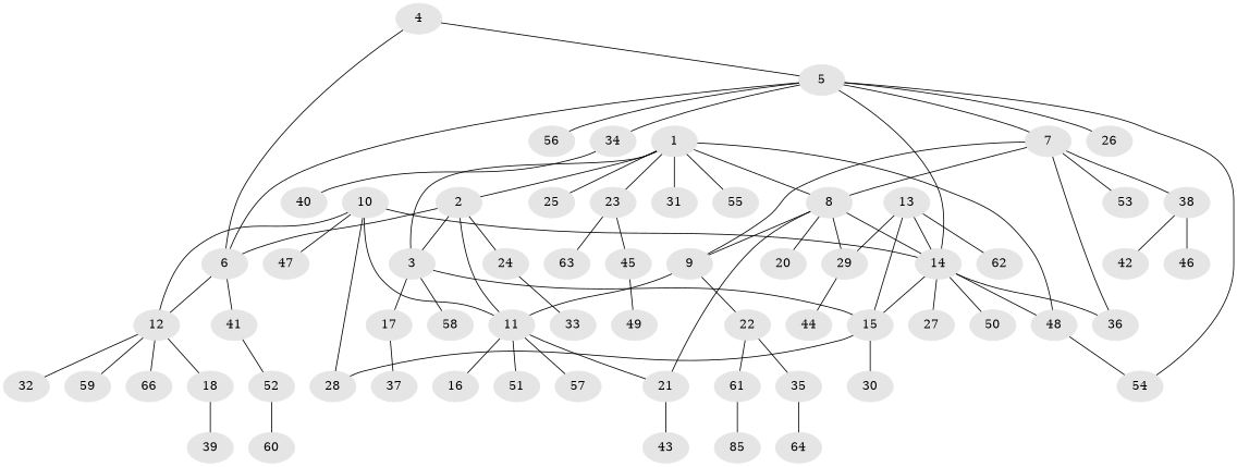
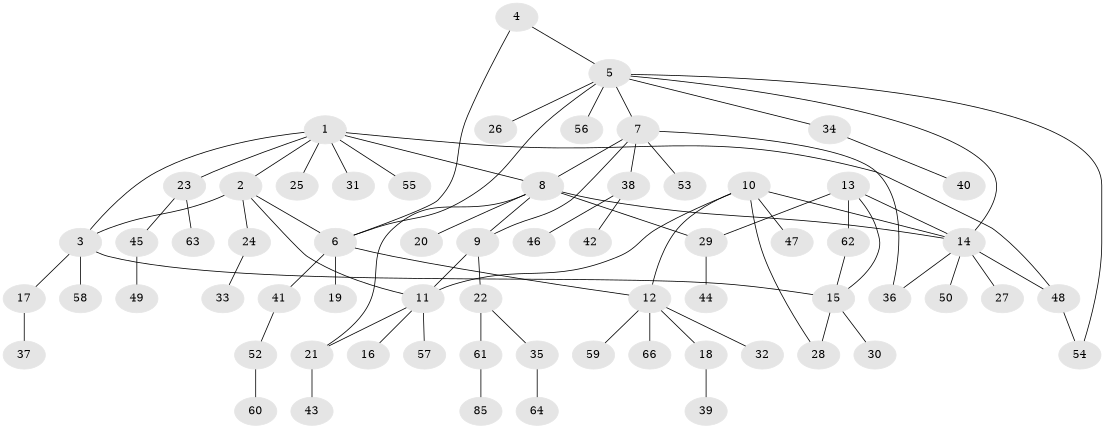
  graph {
    node [color=gray90 style=filled]
    1
    2
    3
    8
    23
    25
    31
    48
    55
    6
    11
    24
    15
    17
    58
    14
    9
    20
    21
    29
    45
    63
    54
    12
+   19
    41
    16
-   51
    57
    33
    28
    30
    37
    4
    5
    7
    26
    34
    56
    36
    38
    53
    27
    50
    40
    18
    32
    59
    66
    52
    22
    42
    46
    43
    44
    35
    61
    10
    47
    39
    13
    62
    64
    n64 [label=85]
    49
    60
    1 -- 2
    1 -- 3
    1 -- 8
    1 -- 23
    1 -- 25
    1 -- 31
    1 -- 48
    1 -- 55
    2 -- 3
    2 -- 6
    2 -- 11
    2 -- 24
    3 -- 15
    3 -- 17
    3 -- 58
    8 -- 14
    8 -- 9
    8 -- 20
    8 -- 21
    8 -- 29
    23 -- 45
    23 -- 63
    48 -- 54
    6 -- 12
+   6 -- 19
    6 -- 41
    11 -- 21
    11 -- 16
-   11 -- 51
    11 -- 57
    24 -- 33
    15 -- 28
    15 -- 30
    17 -- 37
    14 -- 48
-   14 -- 15
+   62 -- 15
    14 -- 36
    14 -- 27
    14 -- 50
    9 -- 11
    9 -- 22
    21 -- 43
    29 -- 44
    45 -- 49
    12 -- 18
    12 -- 32
    12 -- 59
    12 -- 66
    41 -- 52
    4 -- 6
    4 -- 5
    5 -- 6
    5 -- 14
    5 -- 54
    5 -- 7
    5 -- 26
    5 -- 34
    5 -- 56
    7 -- 8
    7 -- 9
    7 -- 36
    7 -- 38
    7 -- 53
    34 -- 40
    38 -- 42
    38 -- 46
    18 -- 39
    52 -- 60
    22 -- 35
    22 -- 61
    35 -- 64
    61 -- n64
    10 -- 11
    10 -- 14
    10 -- 12
    10 -- 28
    10 -- 47
    13 -- 15
    13 -- 14
    13 -- 29
    13 -- 62
  }
